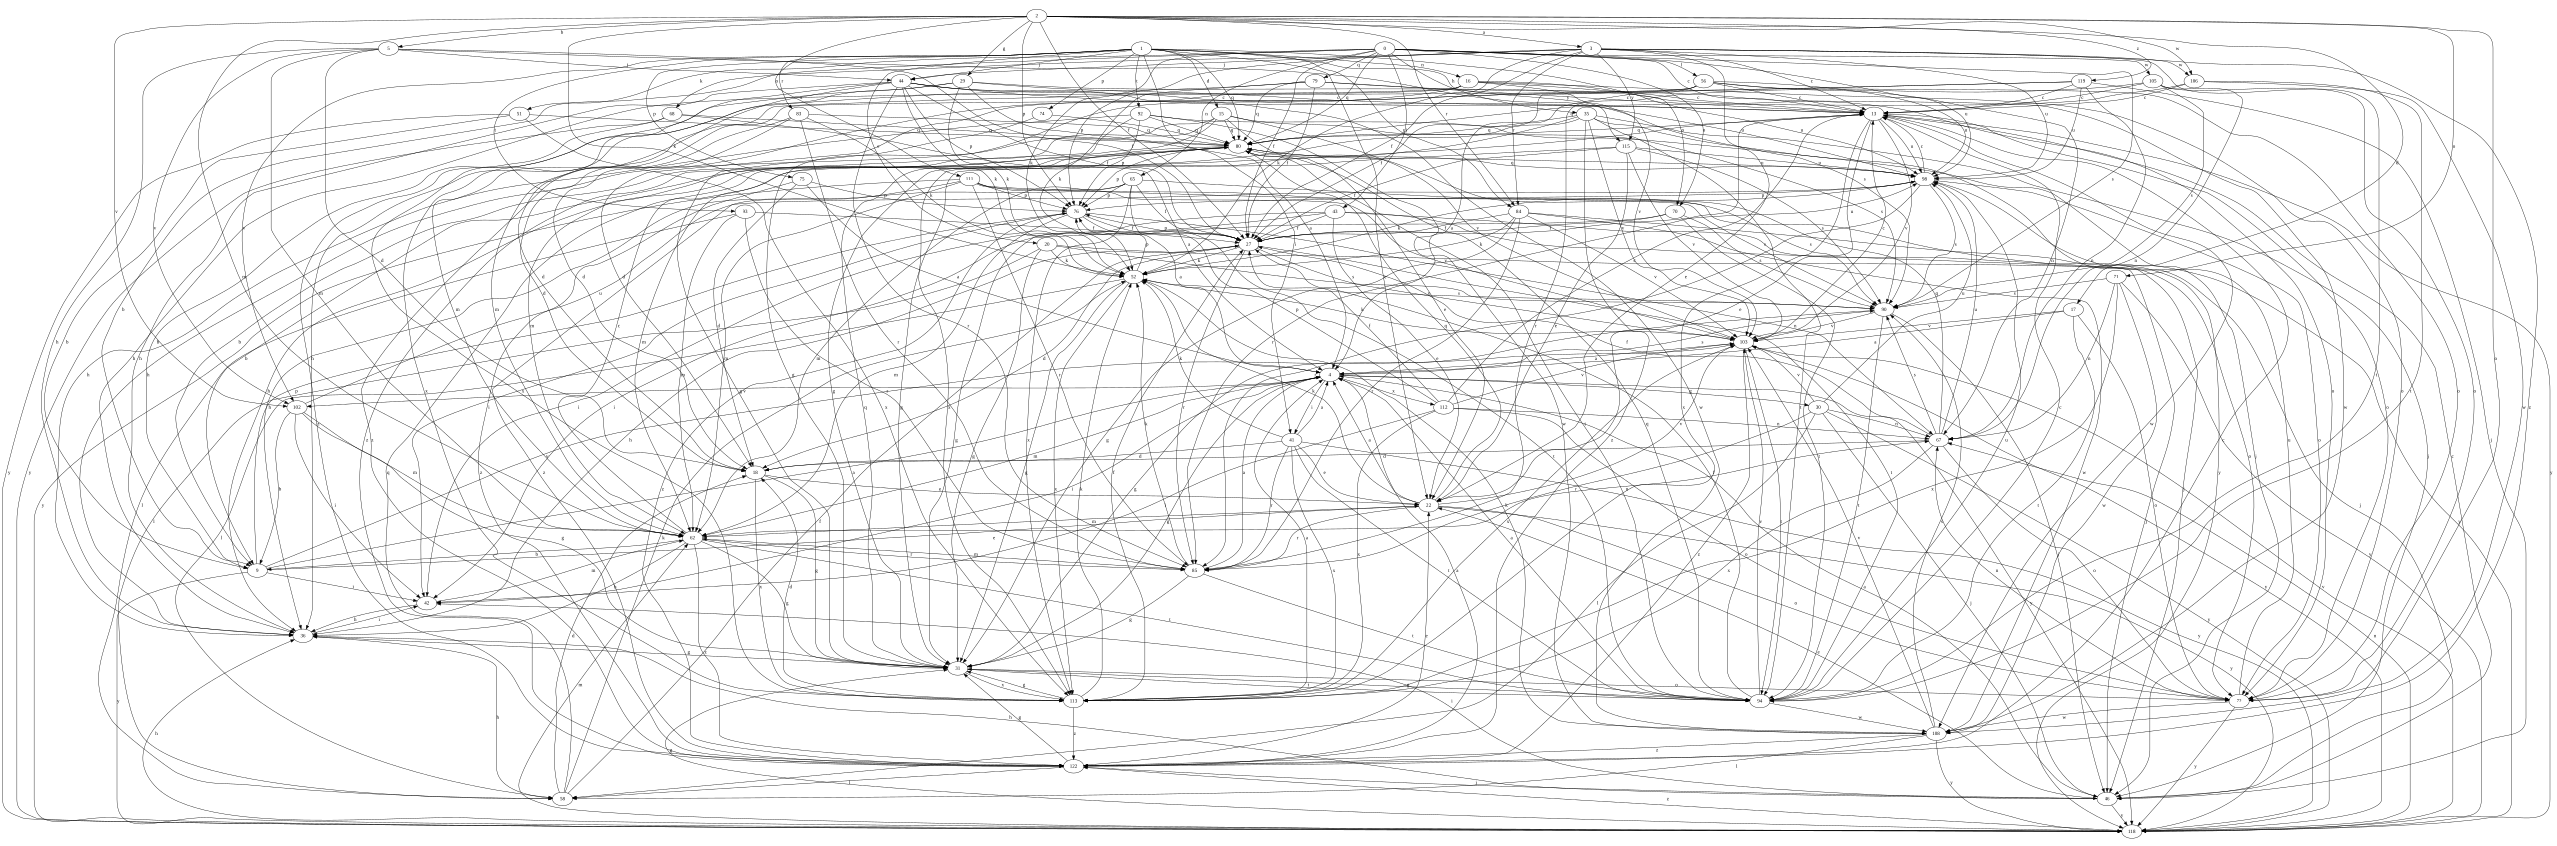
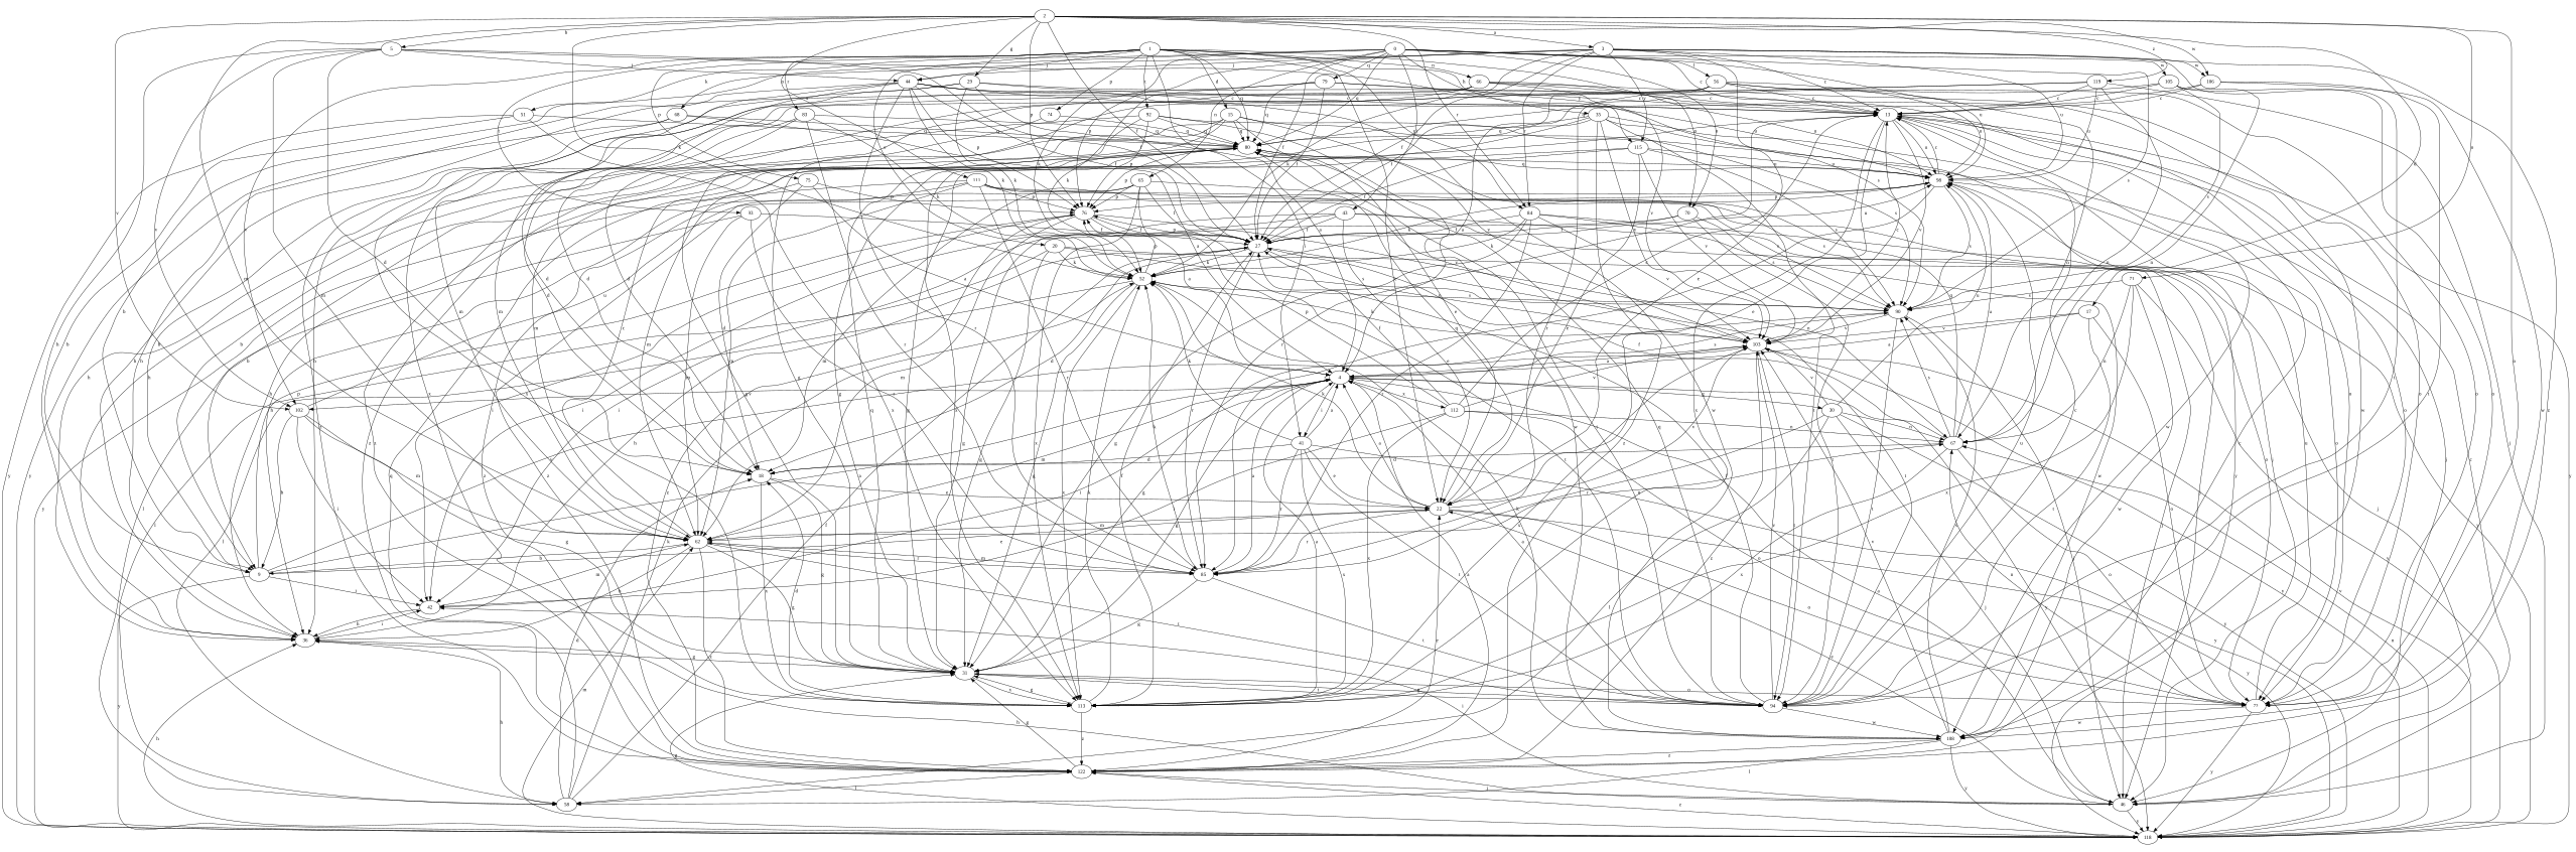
  strict digraph {
    fontname="Liberation Serif"
    node [fontname="Liberation Serif"]
    edge [fontname="Liberation Serif"]
    0
    13
    27
    35
    43
    51
    52
    56
    65
    68
    70
    79
    80
    90
    98
    105
    22
    72
    118
    103
    85
    108
    113
    76
    94
    18
    36
    122
    31
    46
    42
    9
    58
    62
    4
    67
    1
    15
    20
    41
    44
-   66 [label=16]
+   66
    74
    75
    83
    84
    92
    93
    102
    115
    2
    3
    5
    17
    29
    71
    106
    111
    119
    30
    112
    0 -> 13 [label=c]
    0 -> 27 [label=f]
    0 -> 35 [label=h]
    0 -> 43 [label=j]
    0 -> 51 [label=k]
    0 -> 52 [label=k]
    0 -> 56 [label=l]
    0 -> 65 [label=n]
    0 -> 68 [label=o]
    0 -> 70 [label=o]
    0 -> 79 [label=q]
    0 -> 80 [label=q]
    0 -> 90 [label=s]
    0 -> 98 [label=u]
    0 -> 105 [label=w]
-   13 -> 80 [label=q]
    13 -> 98 [label=u]
    13 -> 22 [label=e]
    13 -> 72 [label=o]
    13 -> 118 [label=y]
    13 -> 103 [label=v]
    13 -> 85 [label=r]
    13 -> 108 [label=w]
    13 -> 113 [label=x]
    27 -> 52 [label=k]
    27 -> 98 [label=u]
    27 -> 103 [label=v]
    27 -> 85 [label=r]
    27 -> 76 [label=p]
    27 -> 94 [label=t]
    27 -> 18 [label=d]
    27 -> 36 [label=h]
    35 -> 80 [label=q]
    35 -> 118 [label=y]
    35 -> 103 [label=v]
    35 -> 113 [label=x]
    35 -> 94 [label=t]
    35 -> 122 [label=z]
    35 -> 31 [label=g]
    35 -> 46 [label=j]
    43 -> 27 [label=f]
    43 -> 22 [label=e]
    43 -> 72 [label=o]
    43 -> 31 [label=g]
    43 -> 46 [label=j]
    43 -> 42 [label=i]
    51 -> 80 [label=q]
    51 -> 118 [label=y]
    51 -> 113 [label=x]
    51 -> 9 [label=b]
    52 -> 90 [label=s]
    52 -> 113 [label=x]
    52 -> 76 [label=p]
    52 -> 31 [label=g]
    52 -> 58 [label=l]
    56 -> 13 [label=c]
    56 -> 98 [label=u]
    56 -> 72 [label=o]
    56 -> 18 [label=d]
    56 -> 62 [label=m]
    56 -> 4 [label=a]
    56 -> 67 [label=n]
    65 -> 27 [label=f]
    65 -> 90 [label=s]
    65 -> 113 [label=x]
    65 -> 76 [label=p]
    65 -> 36 [label=h]
    65 -> 62 [label=m]
    65 -> 4 [label=a]
    68 -> 80 [label=q]
    68 -> 118 [label=y]
    68 -> 9 [label=b]
    68 -> 4 [label=a]
    70 -> 27 [label=f]
    70 -> 90 [label=s]
    70 -> 94 [label=t]
    70 -> 42 [label=i]
    79 -> 13 [label=c]
    79 -> 27 [label=f]
    79 -> 52 [label=k]
    79 -> 80 [label=q]
    79 -> 108 [label=w]
    79 -> 36 [label=h]
    80 -> 98 [label=u]
    80 -> 76 [label=p]
    80 -> 94 [label=t]
    80 -> 36 [label=h]
    80 -> 31 [label=q]
    80 -> 9 [label=b]
    80 -> 62 [label=m]
    90 -> 103 [label=v]
    90 -> 94 [label=t]
    90 -> 31 [label=g]
    90 -> 46 [label=j]
    98 -> 13 [label=c]
    98 -> 52 [label=k]
    98 -> 80 [label=q]
    98 -> 90 [label=s]
    98 -> 72 [label=o]
    98 -> 85 [label=r]
    98 -> 76 [label=p]
    105 -> 13 [label=c]
    105 -> 90 [label=s]
    105 -> 72 [label=o]
    105 -> 85 [label=r]
    105 -> 67 [label=n]
    22 -> 52 [label=k]
    22 -> 80 [label=q]
    22 -> 72 [label=o]
    22 -> 118 [label=y]
    22 -> 103 [label=v]
    22 -> 85 [label=r]
    22 -> 62 [label=m]
    22 -> 4 [label=a]
    72 -> 98 [label=u]
    72 -> 118 [label=y]
    72 -> 108 [label=w]
    72 -> 67 [label=n]
    118 -> 103 [label=v]
    118 -> 36 [label=h]
    118 -> 122 [label=z]
    118 -> 31 [label=g]
    118 -> 62 [label=m]
    118 -> 67 [label=n]
    103 -> 13 [label=c]
    103 -> 52 [label=k]
    103 -> 118 [label=y]
    103 -> 113 [label=x]
    103 -> 94 [label=t]
    103 -> 122 [label=z]
    103 -> 4 [label=a]
    85 -> 52 [label=k]
    85 -> 94 [label=t]
    85 -> 31 [label=g]
    85 -> 62 [label=m]
    85 -> 4 [label=a]
    108 -> 52 [label=k]
    108 -> 90 [label=s]
    108 -> 118 [label=y]
    108 -> 103 [label=v]
    108 -> 122 [label=z]
    108 -> 58 [label=l]
    113 -> 27 [label=f]
    113 -> 52 [label=k]
    113 -> 18 [label=d]
    113 -> 122 [label=z]
    113 -> 31 [label=g]
    113 -> 4 [label=a]
    76 -> 27 [label=f]
    76 -> 94 [label=t]
    76 -> 122 [label=z]
    76 -> 42 [label=i]
    76 -> 62 [label=m]
    76 -> 67 [label=n]
    94 -> 13 [label=c]
    94 -> 27 [label=f]
    94 -> 80 [label=q]
    94 -> 98 [label=u]
    94 -> 103 [label=v]
    94 -> 108 [label=w]
    94 -> 31 [label=g]
    94 -> 4 [label=a]
    18 -> 22 [label=e]
    18 -> 113 [label=x]
    18 -> 31 [label=g]
    36 -> 31 [label=g]
    36 -> 42 [label=i]
    122 -> 13 [label=c]
    122 -> 22 [label=e]
    122 -> 31 [label=g]
    122 -> 46 [label=j]
    122 -> 58 [label=l]
    122 -> 4 [label=a]
    31 -> 72 [label=o]
    31 -> 113 [label=x]
    31 -> 94 [label=t]
    46 -> 13 [label=c]
    46 -> 22 [label=e]
    46 -> 118 [label=y]
    46 -> 36 [label=h]
    46 -> 42 [label=i]
    46 -> 4 [label=a]
    42 -> 36 [label=h]
    42 -> 62 [label=m]
    9 -> 22 [label=e]
    9 -> 118 [label=y]
    9 -> 103 [label=v]
    9 -> 76 [label=p]
    9 -> 42 [label=i]
    9 -> 4 [label=a]
    58 -> 27 [label=f]
    58 -> 52 [label=k]
    58 -> 80 [label=q]
    58 -> 18 [label=d]
    58 -> 36 [label=h]
    62 -> 13 [label=c]
    62 -> 85 [label=r]
    62 -> 94 [label=t]
    62 -> 36 [label=h]
    62 -> 122 [label=z]
    62 -> 31 [label=g]
    62 -> 9 [label=b]
    62 -> 67 [label=n]
    4 -> 90 [label=s]
    4 -> 118 [label=y]
    4 -> 31 [label=g]
    4 -> 42 [label=i]
    4 -> 62 [label=m]
    4 -> 41 [label=i]
    4 -> 102 [label=v]
    4 -> 30 [label=g]
    4 -> 112 [label=x]
    67 -> 27 [label=f]
    67 -> 80 [label=q]
    67 -> 90 [label=s]
    67 -> 98 [label=u]
    67 -> 72 [label=o]
    67 -> 113 [label=x]
    67 -> 18 [label=d]
    1 -> 70 [label=o]
    1 -> 80 [label=q]
    1 -> 22 [label=e]
    1 -> 15 [label=d]
    1 -> 20 [label=e]
    1 -> 41 [label=i]
    1 -> 44 [label=j]
    1 -> 66 [label=n]
    1 -> 74 [label=p]
    1 -> 75 [label=p]
    1 -> 83 [label=r]
    1 -> 84 [label=r]
    1 -> 92 [label=t]
    1 -> 93 [label=t]
    1 -> 102 [label=v]
    1 -> 115 [label=y]
    15 -> 80 [label=q]
    15 -> 90 [label=s]
    15 -> 22 [label=e]
    15 -> 103 [label=v]
    15 -> 36 [label=h]
    15 -> 9 [label=b]
    15 -> 62 [label=m]
    20 -> 52 [label=k]
    20 -> 90 [label=s]
    20 -> 31 [label=g]
    20 -> 46 [label=j]
    20 -> 58 [label=l]
    41 -> 52 [label=k]
    41 -> 22 [label=e]
    41 -> 118 [label=y]
    41 -> 85 [label=r]
    41 -> 113 [label=x]
    41 -> 94 [label=t]
    41 -> 18 [label=d]
    41 -> 4 [label=a]
    44 -> 13 [label=c]
    44 -> 27 [label=f]
    44 -> 52 [label=k]
    44 -> 98 [label=u]
    44 -> 85 [label=r]
    44 -> 108 [label=w]
    44 -> 113 [label=x]
    44 -> 76 [label=p]
    44 -> 18 [label=d]
    44 -> 36 [label=h]
    66 -> 13 [label=c]
    66 -> 98 [label=u]
    66 -> 72 [label=o]
    66 -> 103 [label=v]
    66 -> 18 [label=d]
    66 -> 36 [label=h]
    66 -> 31 [label=g]
    74 -> 80 [label=q]
    74 -> 31 [label=g]
    75 -> 76 [label=p]
    75 -> 18 [label=d]
    75 -> 122 [label=z]
    75 -> 4 [label=a]
    83 -> 52 [label=k]
    83 -> 80 [label=q]
    83 -> 85 [label=r]
    83 -> 18 [label=d]
    83 -> 122 [label=z]
    84 -> 27 [label=f]
    84 -> 52 [label=k]
    84 -> 118 [label=y]
    84 -> 103 [label=v]
    84 -> 85 [label=r]
    84 -> 108 [label=w]
    84 -> 31 [label=g]
    92 -> 80 [label=q]
    92 -> 108 [label=w]
    92 -> 76 [label=p]
    92 -> 36 [label=h]
    92 -> 122 [label=z]
    92 -> 46 [label=j]
    93 -> 27 [label=f]
    93 -> 85 [label=r]
    93 -> 58 [label=l]
    93 -> 62 [label=m]
    102 -> 98 [label=u]
    102 -> 31 [label=g]
    102 -> 42 [label=i]
    102 -> 9 [label=b]
    102 -> 62 [label=m]
    115 -> 27 [label=f]
    115 -> 90 [label=s]
    115 -> 98 [label=u]
    115 -> 22 [label=e]
    115 -> 103 [label=v]
    115 -> 31 [label=g]
    2 -> 27 [label=f]
    2 -> 52 [label=k]
    2 -> 72 [label=o]
    2 -> 76 [label=p]
    2 -> 62 [label=m]
    2 -> 84 [label=r]
    2 -> 102 [label=v]
    2 -> 3 [label=a]
    2 -> 5 [label=b]
    2 -> 17 [label=d]
    2 -> 29 [label=g]
    2 -> 71 [label=o]
    2 -> 106 [label=w]
    2 -> 111 [label=x]
    2 -> 119 [label=z]
    3 -> 13 [label=c]
    3 -> 27 [label=f]
    3 -> 52 [label=k]
    3 -> 98 [label=u]
    3 -> 22 [label=e]
    3 -> 76 [label=p]
    3 -> 94 [label=t]
    3 -> 122 [label=z]
    3 -> 9 [label=b]
    3 -> 44 [label=j]
    3 -> 84 [label=r]
    3 -> 115 [label=y]
    3 -> 106 [label=w]
    5 -> 27 [label=f]
    5 -> 90 [label=s]
    5 -> 18 [label=d]
    5 -> 36 [label=h]
    5 -> 62 [label=m]
    5 -> 44 [label=j]
    5 -> 102 [label=v]
    17 -> 72 [label=o]
    17 -> 103 [label=v]
    17 -> 94 [label=t]
    17 -> 4 [label=a]
    29 -> 13 [label=c]
    29 -> 52 [label=k]
    29 -> 72 [label=o]
    29 -> 113 [label=x]
    29 -> 122 [label=z]
    29 -> 4 [label=a]
    71 -> 90 [label=s]
    71 -> 118 [label=y]
    71 -> 108 [label=w]
    71 -> 113 [label=x]
    71 -> 67 [label=n]
    106 -> 13 [label=c]
    106 -> 80 [label=q]
    106 -> 108 [label=w]
    106 -> 94 [label=t]
    111 -> 90 [label=s]
    111 -> 118 [label=y]
    111 -> 103 [label=v]
    111 -> 85 [label=r]
    111 -> 76 [label=p]
    111 -> 122 [label=z]
    111 -> 46 [label=j]
    111 -> 62 [label=m]
    119 -> 13 [label=c]
    119 -> 27 [label=f]
    119 -> 98 [label=u]
    119 -> 46 [label=j]
    119 -> 62 [label=m]
    119 -> 67 [label=n]
    30 -> 98 [label=u]
    30 -> 118 [label=y]
    30 -> 103 [label=v]
    30 -> 85 [label=r]
    30 -> 46 [label=j]
    30 -> 58 [label=l]
    30 -> 67 [label=n]
    112 -> 13 [label=c]
    112 -> 27 [label=f]
    112 -> 72 [label=o]
    112 -> 103 [label=v]
    112 -> 113 [label=x]
    112 -> 76 [label=p]
    112 -> 42 [label=i]
    112 -> 67 [label=n]
  }
